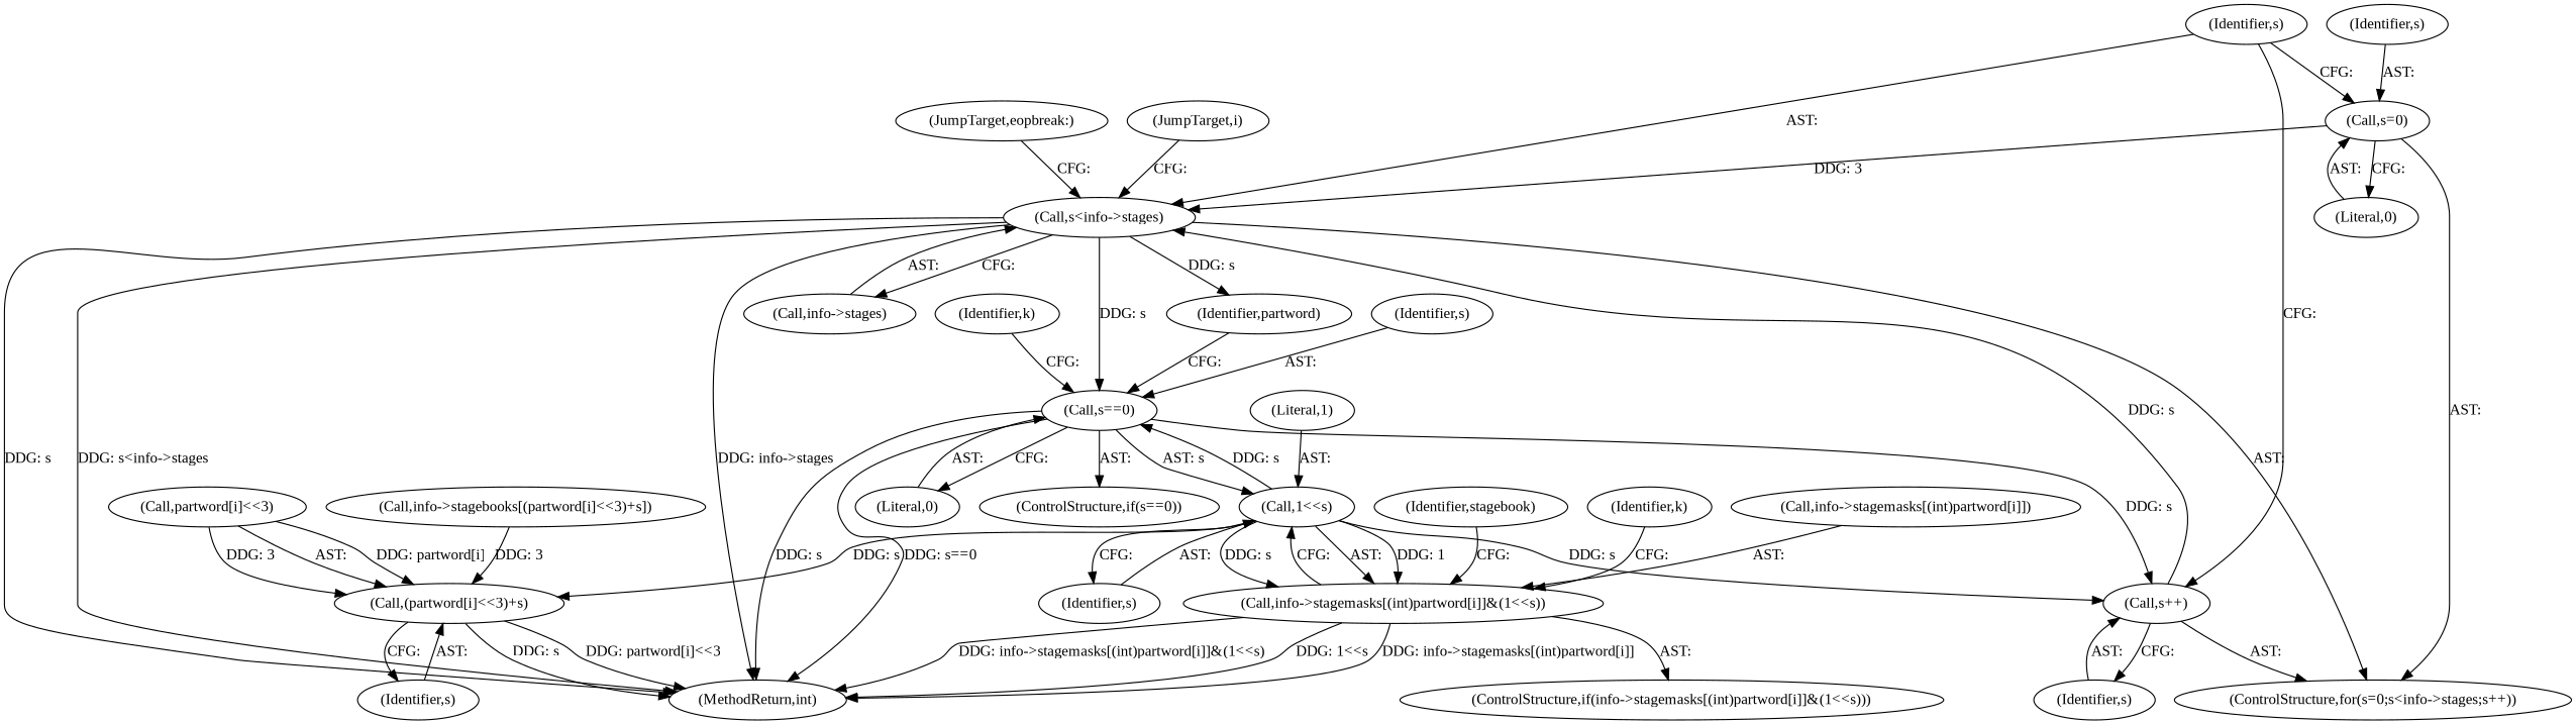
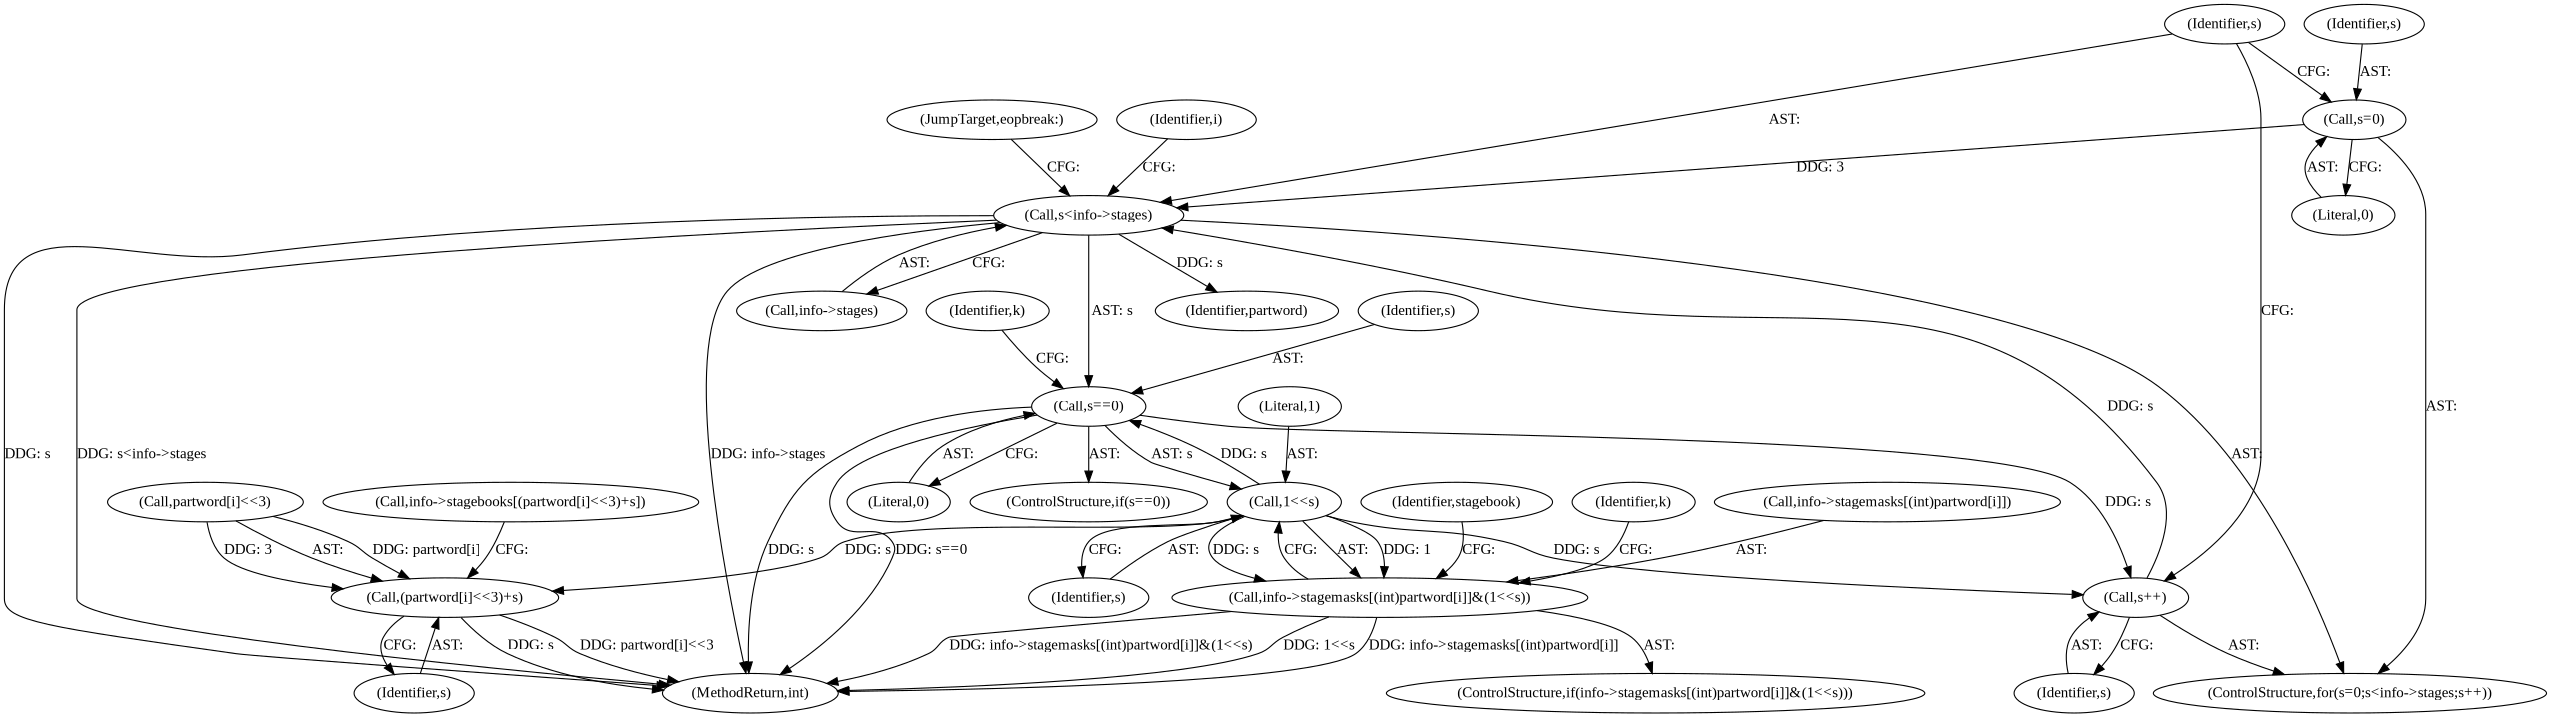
  digraph {
    fontname="Liberation Serif"
    node [fontname="Liberation Serif"]
    edge [fontname="Liberation Serif"]
    n1 [label="(Call,s<info->stages)"]
    n2 [label="(Call,s==0)"]
    n3 [label="(ControlStructure,for(s=0;s<info->stages;s++))"]
    n4 [label="(MethodReturn,int)"]
    n5 [label="(Call,info->stages)"]
    n6 [label="(Identifier,partword)"]
    n7 [label="(Call,s++)"]
    n8 [label="(Identifier,s)"]
    n9 [label="(Call,1<<s)"]
    n10 [label="(Literal,0)"]
    n11 [label="(ControlStructure,if(s==0))"]
    n12 [label="(Call,info->stagemasks[(int)partword[i]]&(1<<s))"]
    n13 [label="(Call,(partword[i]<<3)+s)"]
    n14 [label="(Identifier,s)"]
    n15 [label="(ControlStructure,if(info->stagemasks[(int)partword[i]]&(1<<s)))"]
    n16 [label="(Identifier,s)"]
    n17 [label="(Call,s=0)"]
    n18 [label="(Literal,0)"]
    n19 [label="(Call,info->stagebooks[(partword[i]<<3)+s])"]
    n20 [label="(Identifier,s)"]
    n21 [label="(Identifier,s)"]
    n22 [label="(Identifier,k)"]
    n23 [label="(Literal,1)"]
    n24 [label="(Identifier,stagebook)"]
    n25 [label="(Identifier,k)"]
-   n26 [label="(JumpTarget,i)"]
+   n26 [label="(Identifier,i)"]
    n27 [label="(Call,info->stagemasks[(int)partword[i]])"]
    n28 [label="(JumpTarget,eopbreak:)"]
    n29 [label="(Identifier,s)"]
    n30 [label="(Call,partword[i]<<3)"]
-   n1 -> n2 [label="DDG: s"]
+   n1 -> n2 [label="AST: s"]
    n1 -> n3 [label="AST: "]
    n1 -> n4 [label="DDG: s<info->stages"]
    n1 -> n4 [label="DDG: info->stages"]
    n1 -> n4 [label="DDG: s"]
    n1 -> n5 [label="CFG: "]
    n1 -> n6 [label="DDG: s"]
    n2 -> n4 [label="DDG: s==0"]
    n2 -> n4 [label="DDG: s"]
    n2 -> n7 [label="DDG: s"]
    n2 -> n9 [label="AST: s"]
    n2 -> n10 [label="CFG: "]
    n2 -> n11 [label="AST: "]
    n5 -> n1 [label="AST: "]
-   n6 -> n2 [label="CFG: "]
    n7 -> n1 [label="DDG: s"]
    n7 -> n3 [label="AST: "]
    n7 -> n8 [label="CFG: "]
    n8 -> n7 [label="AST: "]
    n9 -> n2 [label="DDG: s"]
    n9 -> n7 [label="DDG: s"]
    n9 -> n12 [label="AST: "]
    n9 -> n12 [label="DDG: 1"]
    n9 -> n12 [label="DDG: s"]
    n9 -> n13 [label="DDG: s"]
    n9 -> n14 [label="CFG: "]
    n10 -> n2 [label="AST: "]
    n12 -> n4 [label="DDG: 1<<s"]
    n12 -> n4 [label="DDG: info->stagemasks[(int)partword[i]]"]
    n12 -> n4 [label="DDG: info->stagemasks[(int)partword[i]]&(1<<s)"]
    n12 -> n9 [label="CFG: "]
    n12 -> n15 [label="AST: "]
    n13 -> n4 [label="DDG: s"]
    n13 -> n4 [label="DDG: partword[i]<<3"]
    n13 -> n16 [label="CFG: "]
    n14 -> n9 [label="AST: "]
    n16 -> n13 [label="AST: "]
    n17 -> n1 [label="DDG: 3"]
    n17 -> n3 [label="AST: "]
    n17 -> n18 [label="CFG: "]
    n18 -> n17 [label="AST: "]
-   n19 -> n13 [label="DDG: 3"]
+   n19 -> n13 [label="CFG: "]
    n20 -> n17 [label="AST: "]
    n21 -> n1 [label="AST: "]
    n21 -> n7 [label="CFG: "]
    n21 -> n17 [label="CFG: "]
    n22 -> n2 [label="CFG: "]
    n23 -> n9 [label="AST: "]
    n24 -> n12 [label="CFG: "]
    n25 -> n12 [label="CFG: "]
    n26 -> n1 [label="CFG: "]
    n27 -> n12 [label="AST: "]
    n28 -> n1 [label="CFG: "]
    n29 -> n2 [label="AST: "]
    n30 -> n13 [label="AST: "]
    n30 -> n13 [label="DDG: partword[i]"]
    n30 -> n13 [label="DDG: 3"]
  }
